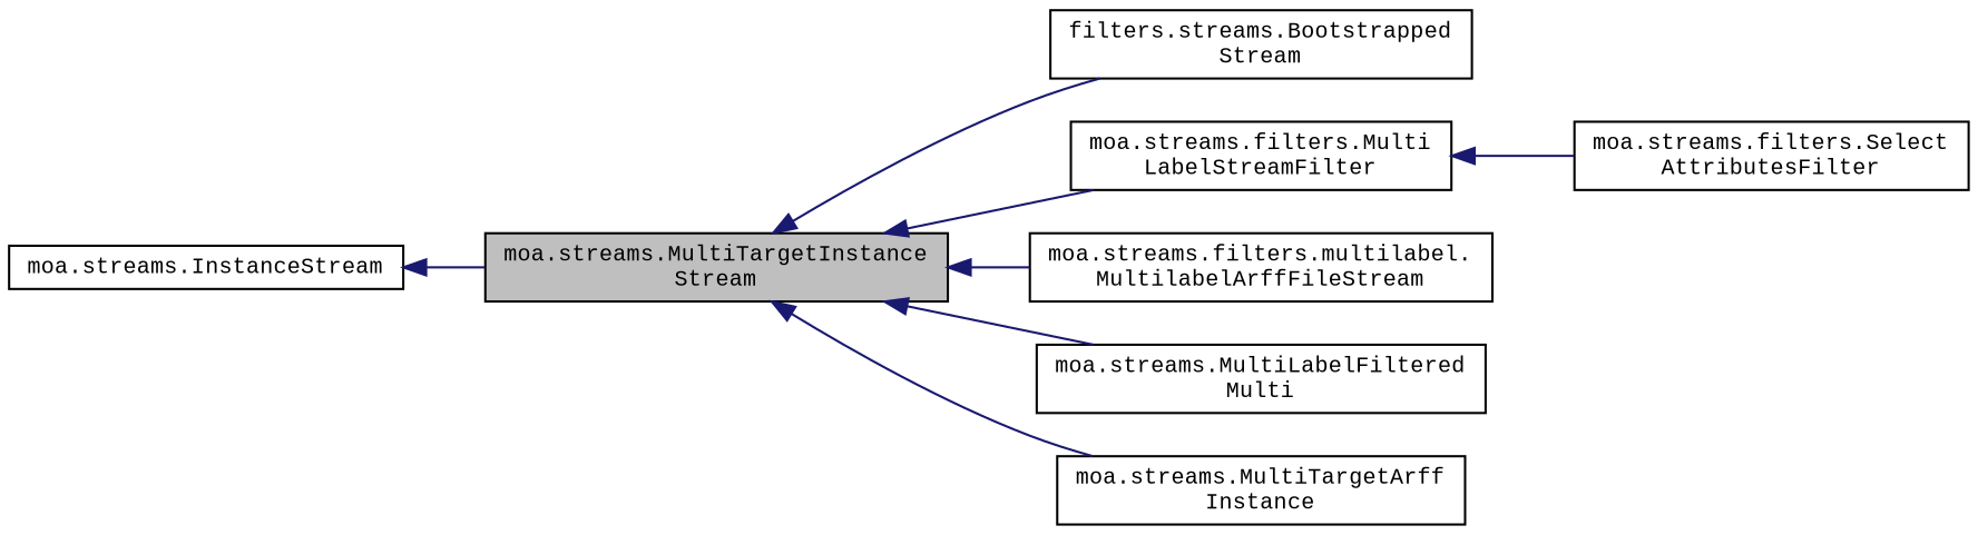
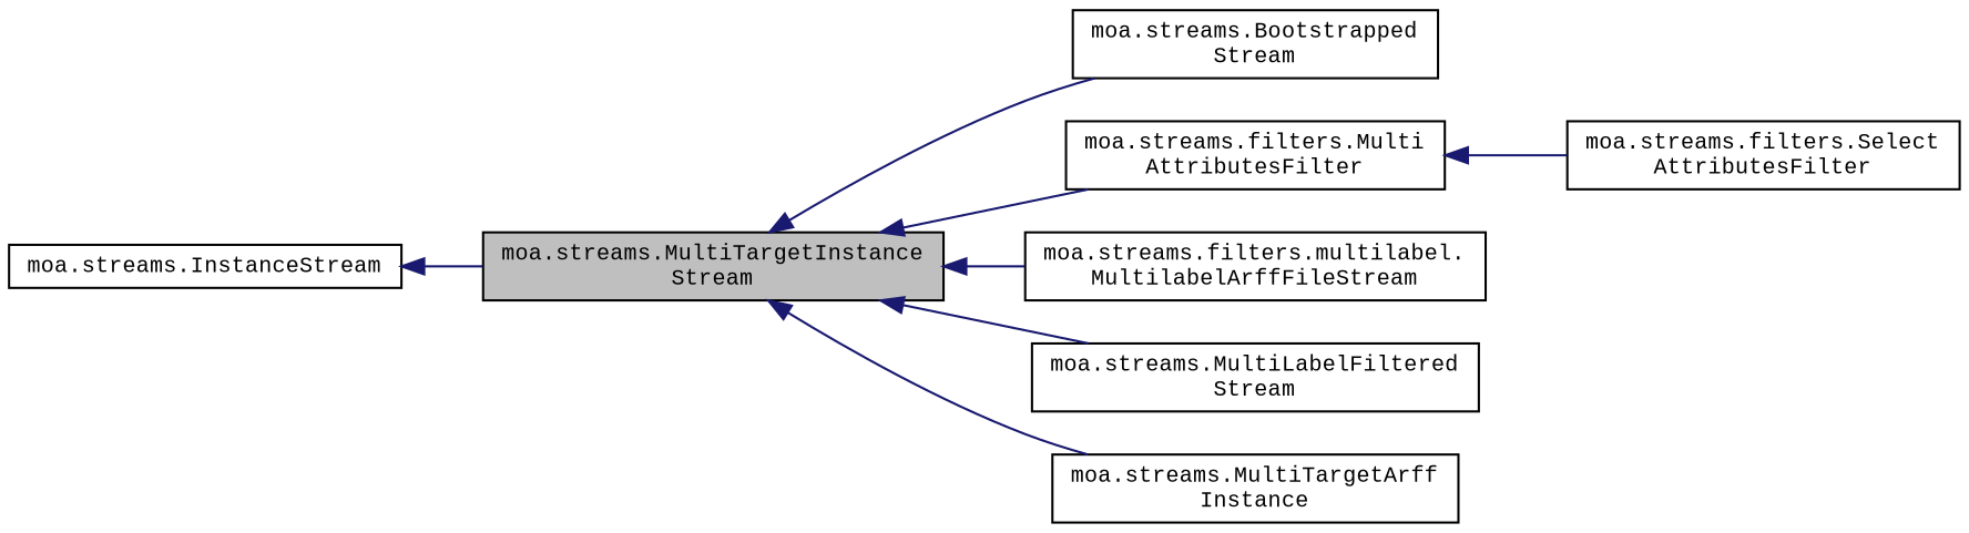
  digraph {
    fontname="Liberation Mono"
    rankdir=LR
    node [color=black fillcolor=white fontname="Liberation Mono" fontsize=10 shape=record style=filled]
    edge [color=midnightblue dir=back fontname="Liberation Mono" fontsize=10 labelfontname=Helvetica labelfontsize=10 style=solid]
    n1 [fillcolor=grey75 fontcolor=black height=0.2 label="moa.streams.MultiTargetInstance\lStream" width=0.4]
-   n2 [height=0.2 label="filters.streams.Bootstrapped\lStream" width=0.4]
-   n3 [height=0.2 label="moa.streams.filters.Multi\lLabelStreamFilter" width=0.4]
+   n2 [height=0.2 label="moa.streams.Bootstrapped\lStream" width=0.4]
+   n3 [height=0.2 label="moa.streams.filters.Multi\lAttributesFilter" width=0.4]
    n4 [height=0.2 label="moa.streams.filters.multilabel.\lMultilabelArffFileStream" width=0.4]
-   n5 [height=0.2 label="moa.streams.MultiLabelFiltered\lMulti" width=0.4]
+   n5 [height=0.2 label="moa.streams.MultiLabelFiltered\lStream" width=0.4]
    n6 [height=0.2 label="moa.streams.MultiTargetArff\lInstance" width=0.4]
    n7 [height=0.2 label="moa.streams.filters.Select\lAttributesFilter" width=0.4]
    n8 [height=0.2 label="moa.streams.InstanceStream" width=0.4]
    n1 -> n2
    n1 -> n3
    n1 -> n4
    n1 -> n5
    n1 -> n6
    n3 -> n7
    n8 -> n1
  }
